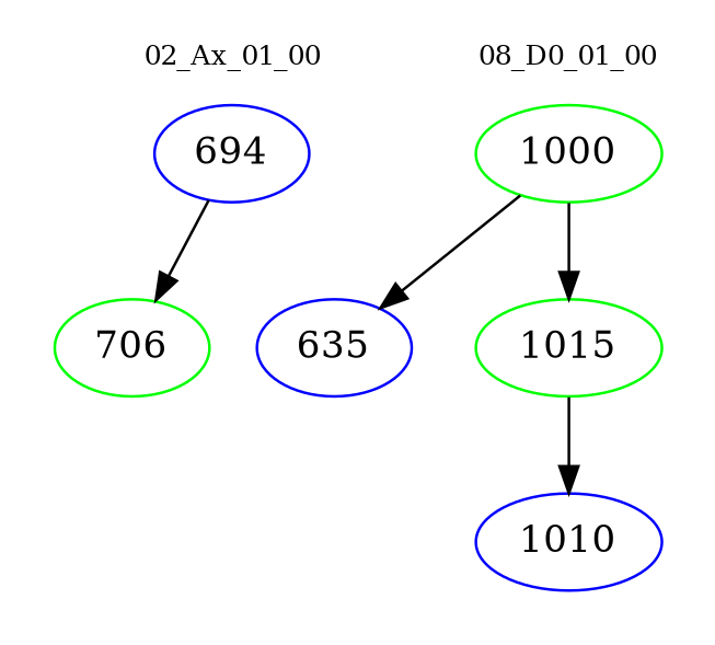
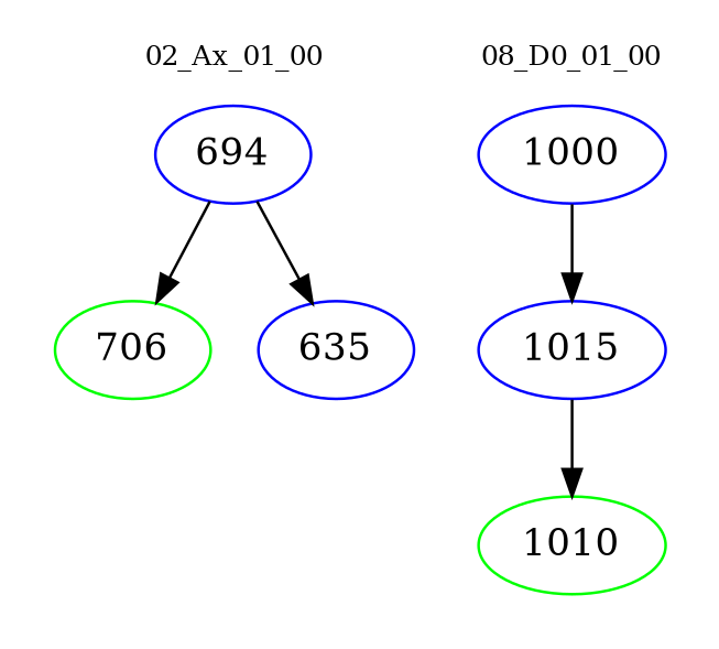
  digraph {
    node [color=blue]
    edge [color=black]
    n1 [label=694]
    n2 [label=635]
    n3 [color=green label=706]
-   n4 [color=green label=1000]
-   n5 [label=1010]
-   n6 [color=green label=1015]
+   n4 [label=1000]
+   n5 [color=green label=1010]
+   n6 [label=1015]
    subgraph cluster_1 {
      color=white
      fontsize=10
      label="02_Ax_01_00"
      n1
      n2
      n3
    }
    subgraph cluster_2 {
      color=white
      fontsize=10
      label="08_D0_01_00"
      n4
      n5
      n6
    }
-   n4 -> n2
+   n1 -> n2
    n1 -> n3
    n4 -> n6
    n6 -> n5
  }
